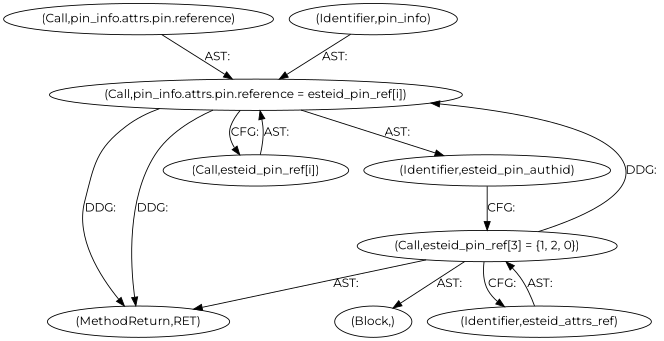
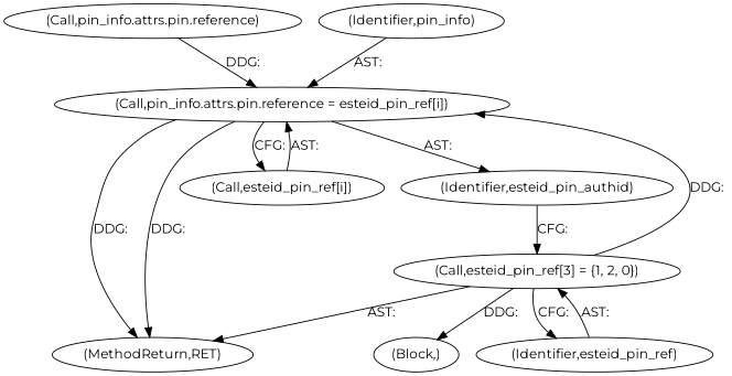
  digraph {
    fontname=Montserrat
    node [fontname=Montserrat]
    edge [fontname=Montserrat]
    n1 [label="(Call,pin_info.attrs.pin.reference = esteid_pin_ref[i])"]
    n2 [label="(MethodReturn,RET)"]
    n3 [label="(Call,esteid_pin_ref[i])"]
    n4 [label="(Identifier,esteid_pin_authid)"]
    n5 [label="(Block,)"]
    n6 [label="(Call,esteid_pin_ref[3] = {1, 2, 0})"]
-   n7 [label="(Identifier,esteid_attrs_ref)"]
+   n7 [label="(Identifier,esteid_pin_ref)"]
    n8 [label="(Call,pin_info.attrs.pin.reference)"]
    n9 [label="(Identifier,pin_info)"]
    n1 -> n2 [label="DDG: "]
    n1 -> n2 [label="DDG: "]
    n1 -> n3 [label="CFG: "]
    n1 -> n4 [label="AST: "]
    n3 -> n1 [label="AST: "]
    n4 -> n6 [label="CFG: "]
    n6 -> n1 [label="DDG: "]
    n6 -> n2 [label="AST: "]
-   n6 -> n5 [label="AST: "]
+   n6 -> n5 [label="DDG: "]
    n6 -> n7 [label="CFG: "]
    n7 -> n6 [label="AST: "]
-   n8 -> n1 [label="AST: "]
+   n8 -> n1 [label="DDG: "]
    n9 -> n1 [label="AST: "]
  }
